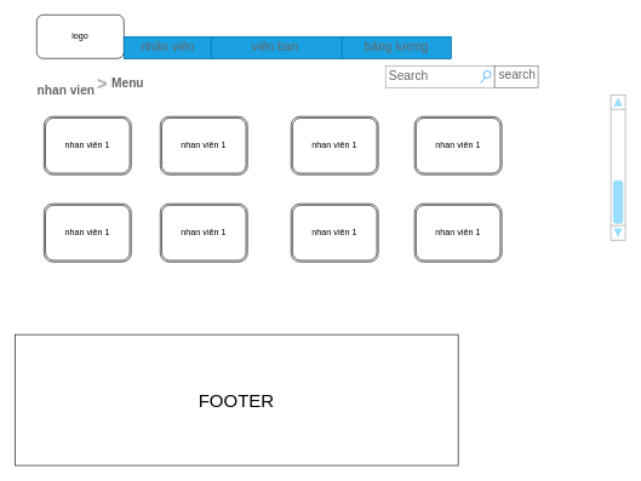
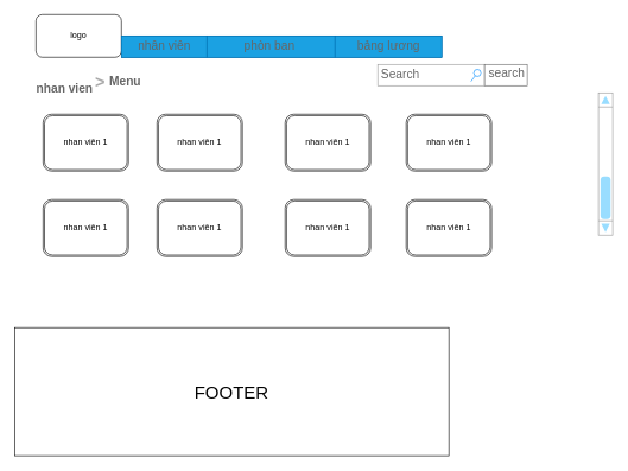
  <mxCell id="0" />
  <mxCell id="1" parent="0" />
  <mxCell id="2" value="logo" style="rounded=1;whiteSpace=wrap;html=1;" vertex="1" parent="1"><mxGeometry x="50" y="20" width="120" height="60" as="geometry" /></mxCell>
  <mxCell id="3" value="nhan vien" style="strokeWidth=1;shadow=0;dashed=0;align=center;html=1;shape=mxgraph.mockup.navigation.anchor;fontSize=17;fontColor=#666666;fontStyle=1;" vertex="1" parent="1"><mxGeometry x="60" y="110" width="60" height="30" as="geometry" /></mxCell>
  <mxCell id="4" value="" style="verticalLabelPosition=bottom;shadow=0;dashed=0;align=center;html=1;verticalAlign=top;strokeWidth=1;shape=mxgraph.mockup.navigation.scrollBar;strokeColor=#999999;barPos=2.6;fillColor2=#99ddff;strokeColor2=none;direction=north;" vertex="1" parent="1"><mxGeometry x="840" y="130" width="20" height="200" as="geometry" /></mxCell>
  <mxCell id="5" value="Menu" style="strokeWidth=1;shadow=0;dashed=0;align=center;html=1;shape=mxgraph.mockup.navigation.anchor;fontSize=17;fontColor=#666666;fontStyle=1;" vertex="1" parent="1"><mxGeometry x="145" y="100" width="60" height="30" as="geometry" /></mxCell>
  <mxCell id="6" value="&gt;" style="strokeWidth=1;shadow=0;dashed=0;align=center;html=1;shape=mxgraph.mockup.navigation.anchor;fontSize=24;fontColor=#aaaaaa;fontStyle=1;" vertex="1" parent="1"><mxGeometry x="130" y="100" width="20" height="30" as="geometry" /></mxCell>
  <mxCell id="7" value="Search" style="strokeWidth=1;shadow=0;dashed=0;align=center;html=1;shape=mxgraph.mockup.forms.searchBox;strokeColor=#999999;mainText=;strokeColor2=#008cff;fontColor=#666666;fontSize=17;align=left;spacingLeft=3;" vertex="1" parent="1"><mxGeometry x="530" y="90" width="150" height="30" as="geometry" /></mxCell>
  <mxCell id="8" value="search" style="strokeWidth=1;shadow=0;dashed=0;align=center;html=1;shape=mxgraph.mockup.text.textBox;fontColor=#666666;align=left;fontSize=17;spacingLeft=4;spacingTop=-3;strokeColor=#666666;mainText=" vertex="1" parent="1"><mxGeometry x="680" y="90" width="60" height="30" as="geometry" /></mxCell>
  <mxCell id="9" value="" style="strokeWidth=1;shadow=0;dashed=0;align=center;html=1;shape=mxgraph.mockup.forms.rrect;rSize=0;strokeColor=#006EAF;fillColor=#1ba1e2;fontColor=#ffffff;" vertex="1" parent="1"><mxGeometry x="170" y="50" width="450" height="30" as="geometry" /></mxCell>
  <mxCell id="10" value="" style="edgeStyle=none;html=1;" edge="1" parent="9" source="11" target="12"><mxGeometry relative="1" as="geometry" /></mxCell>
  <mxCell id="11" value="nhân viên" style="strokeColor=inherit;fillColor=inherit;gradientColor=inherit;strokeWidth=1;shadow=0;dashed=0;align=center;html=1;shape=mxgraph.mockup.forms.rrect;rSize=0;fontSize=17;fontColor=#666666;" vertex="1" parent="9"><mxGeometry width="120" height="30" as="geometry" /></mxCell>
- <mxCell id="12" value="viên ban&amp;nbsp;" style="strokeColor=inherit;fillColor=inherit;gradientColor=inherit;strokeWidth=1;shadow=0;dashed=0;align=center;html=1;shape=mxgraph.mockup.forms.rrect;rSize=0;fontSize=17;fontColor=#666666;" vertex="1" parent="9"><mxGeometry x="120" width="180" height="30" as="geometry" /></mxCell>
+ <mxCell id="12" value="phòn ban&amp;nbsp;" style="strokeColor=inherit;fillColor=inherit;gradientColor=inherit;strokeWidth=1;shadow=0;dashed=0;align=center;html=1;shape=mxgraph.mockup.forms.rrect;rSize=0;fontSize=17;fontColor=#666666;" vertex="1" parent="9"><mxGeometry x="120" width="180" height="30" as="geometry" /></mxCell>
  <mxCell id="13" value="" style="edgeStyle=none;html=1;" edge="1" parent="9" source="14" target="15"><mxGeometry relative="1" as="geometry" /></mxCell>
  <mxCell id="14" value="bảng lương" style="strokeColor=inherit;fillColor=inherit;gradientColor=inherit;strokeWidth=1;shadow=0;dashed=0;align=center;html=1;shape=mxgraph.mockup.forms.rrect;rSize=0;fontSize=17;fontColor=#666666;" vertex="1" parent="9"><mxGeometry x="300" width="150" height="30" as="geometry" /></mxCell>
  <mxCell id="15" value="" style="strokeColor=inherit;fillColor=inherit;gradientColor=inherit;strokeWidth=1;shadow=0;dashed=0;align=center;html=1;shape=mxgraph.mockup.forms.rrect;rSize=0;fontSize=17;fontColor=#666666;" vertex="1" parent="9"><mxGeometry x="300" height="30" as="geometry" /></mxCell>
  <mxCell id="16" value="nhan viên 1" style="shape=ext;double=1;rounded=1;whiteSpace=wrap;html=1;" vertex="1" parent="1"><mxGeometry x="60" y="160" width="120" height="80" as="geometry" /></mxCell>
  <mxCell id="17" value="nhan viên 1" style="shape=ext;double=1;rounded=1;whiteSpace=wrap;html=1;" vertex="1" parent="1"><mxGeometry x="220" y="160" width="120" height="80" as="geometry" /></mxCell>
  <mxCell id="18" value="nhan viên 1" style="shape=ext;double=1;rounded=1;whiteSpace=wrap;html=1;" vertex="1" parent="1"><mxGeometry x="400" y="160" width="120" height="80" as="geometry" /></mxCell>
  <mxCell id="19" value="nhan viên 1" style="shape=ext;double=1;rounded=1;whiteSpace=wrap;html=1;" vertex="1" parent="1"><mxGeometry x="570" y="160" width="120" height="80" as="geometry" /></mxCell>
  <mxCell id="20" value="nhan viên 1" style="shape=ext;double=1;rounded=1;whiteSpace=wrap;html=1;" vertex="1" parent="1"><mxGeometry x="60" y="280" width="120" height="80" as="geometry" /></mxCell>
  <mxCell id="21" value="nhan viên 1" style="shape=ext;double=1;rounded=1;whiteSpace=wrap;html=1;" vertex="1" parent="1"><mxGeometry x="220" y="280" width="120" height="80" as="geometry" /></mxCell>
  <mxCell id="22" value="nhan viên 1" style="shape=ext;double=1;rounded=1;whiteSpace=wrap;html=1;" vertex="1" parent="1"><mxGeometry x="400" y="280" width="120" height="80" as="geometry" /></mxCell>
  <mxCell id="23" value="nhan viên 1" style="shape=ext;double=1;rounded=1;whiteSpace=wrap;html=1;" vertex="1" parent="1"><mxGeometry x="570" y="280" width="120" height="80" as="geometry" /></mxCell>
  <mxCell id="24" value="FOOTER" style="rounded=0;whiteSpace=wrap;html=1;fontSize=25;" vertex="1" parent="1"><mxGeometry x="20" y="460" width="610" height="180" as="geometry" /></mxCell>
